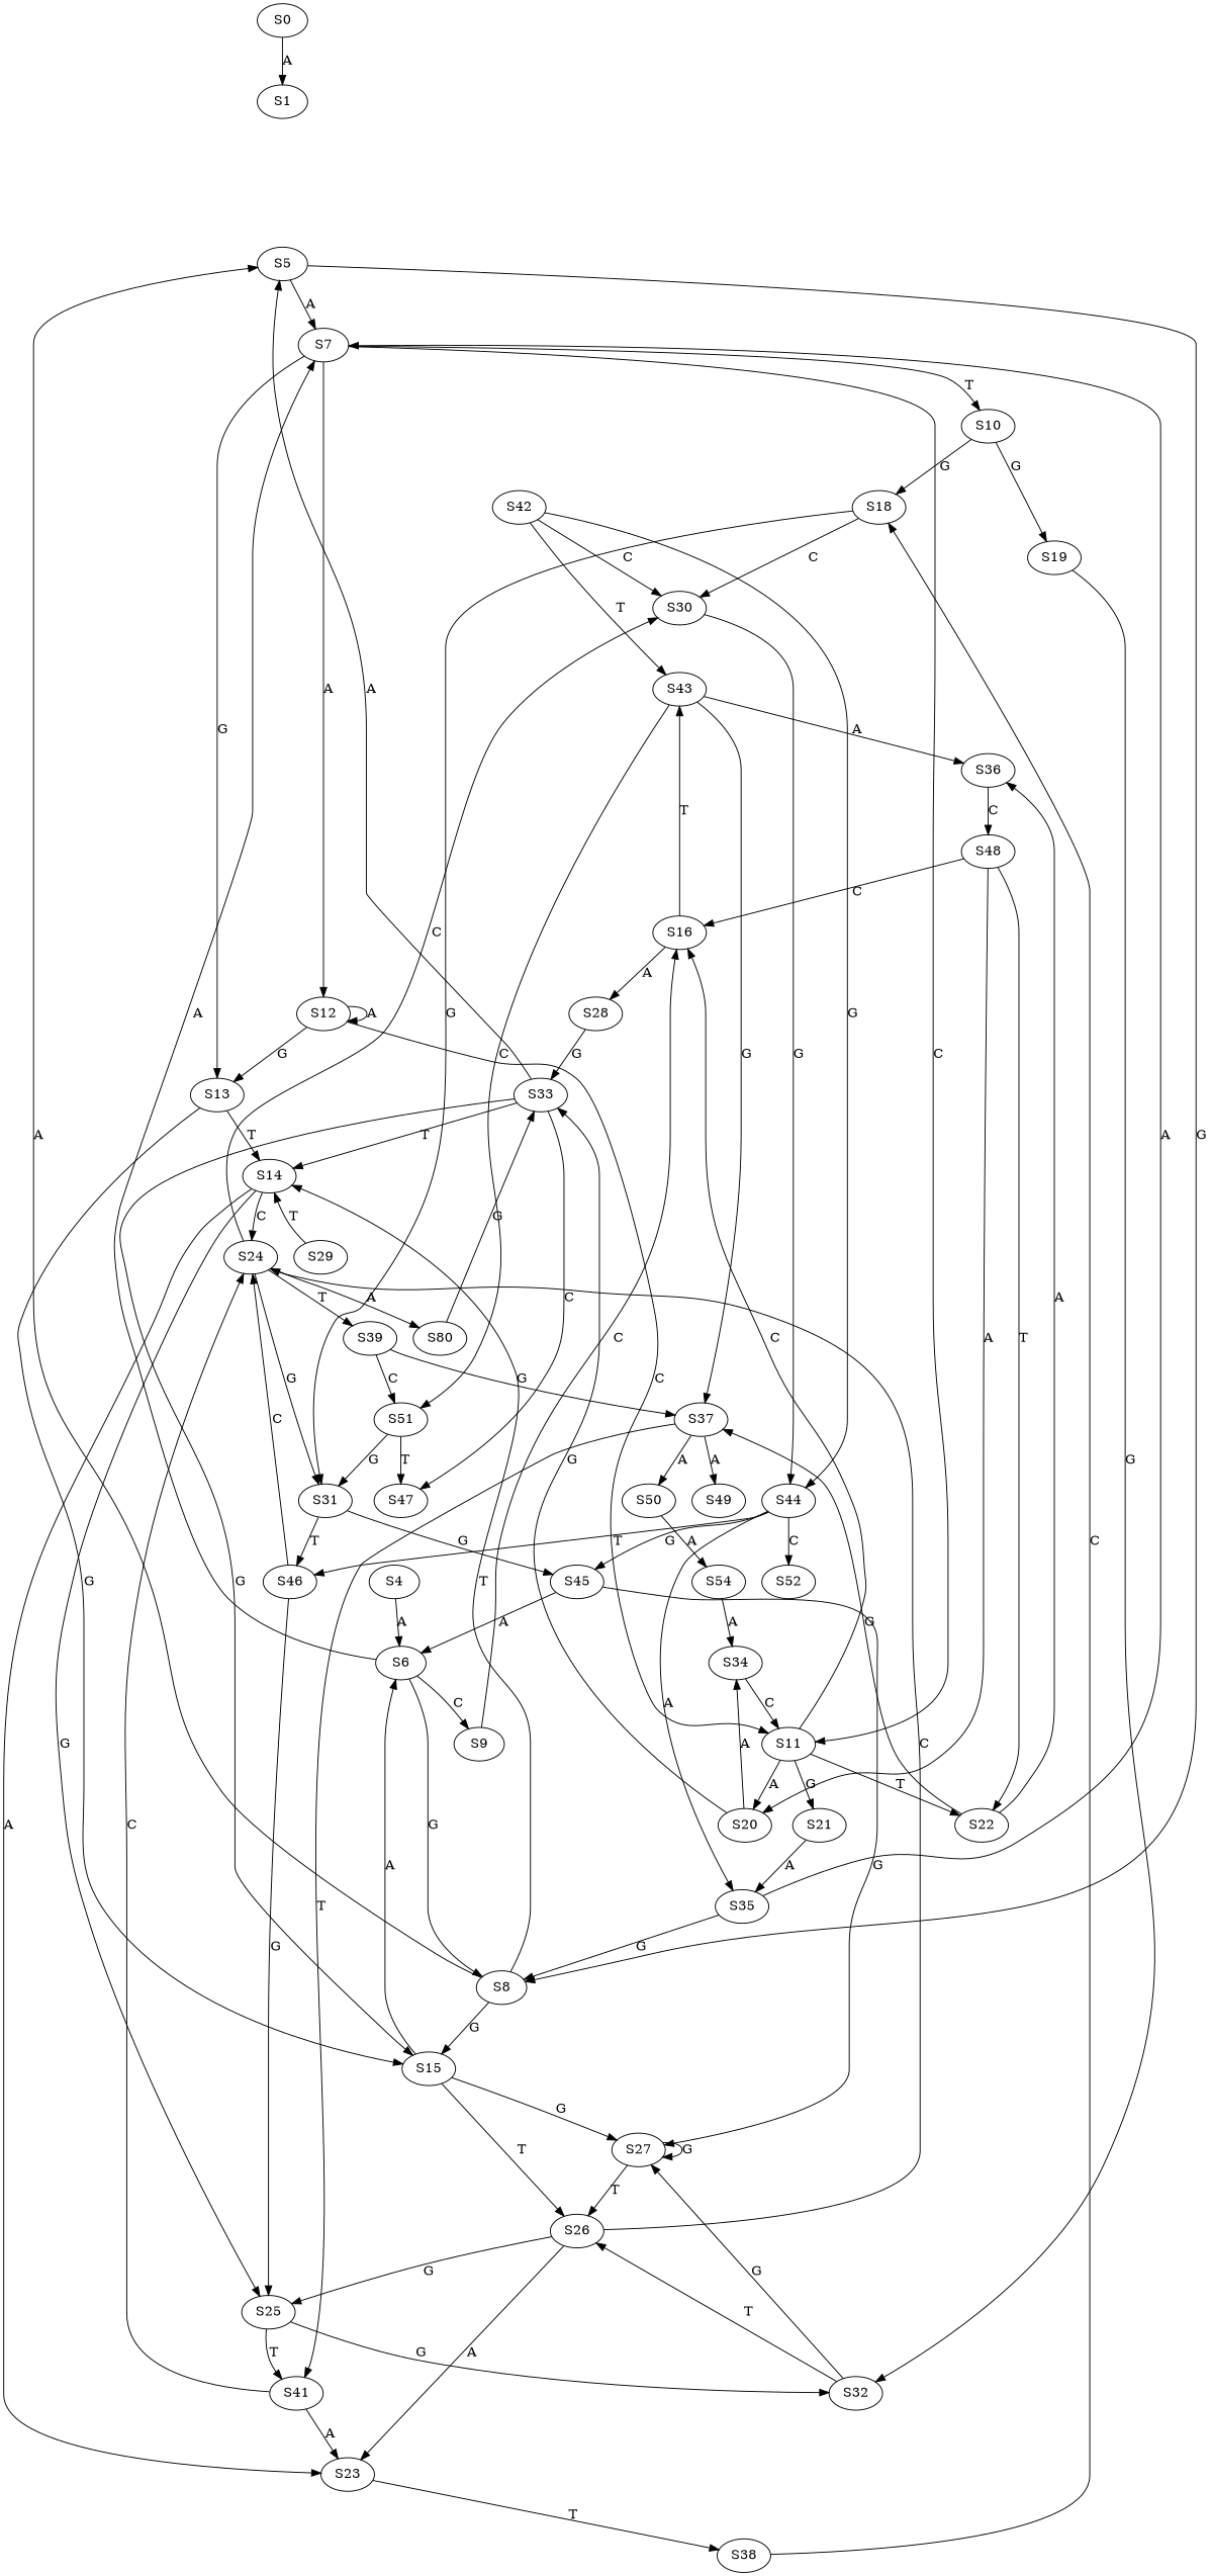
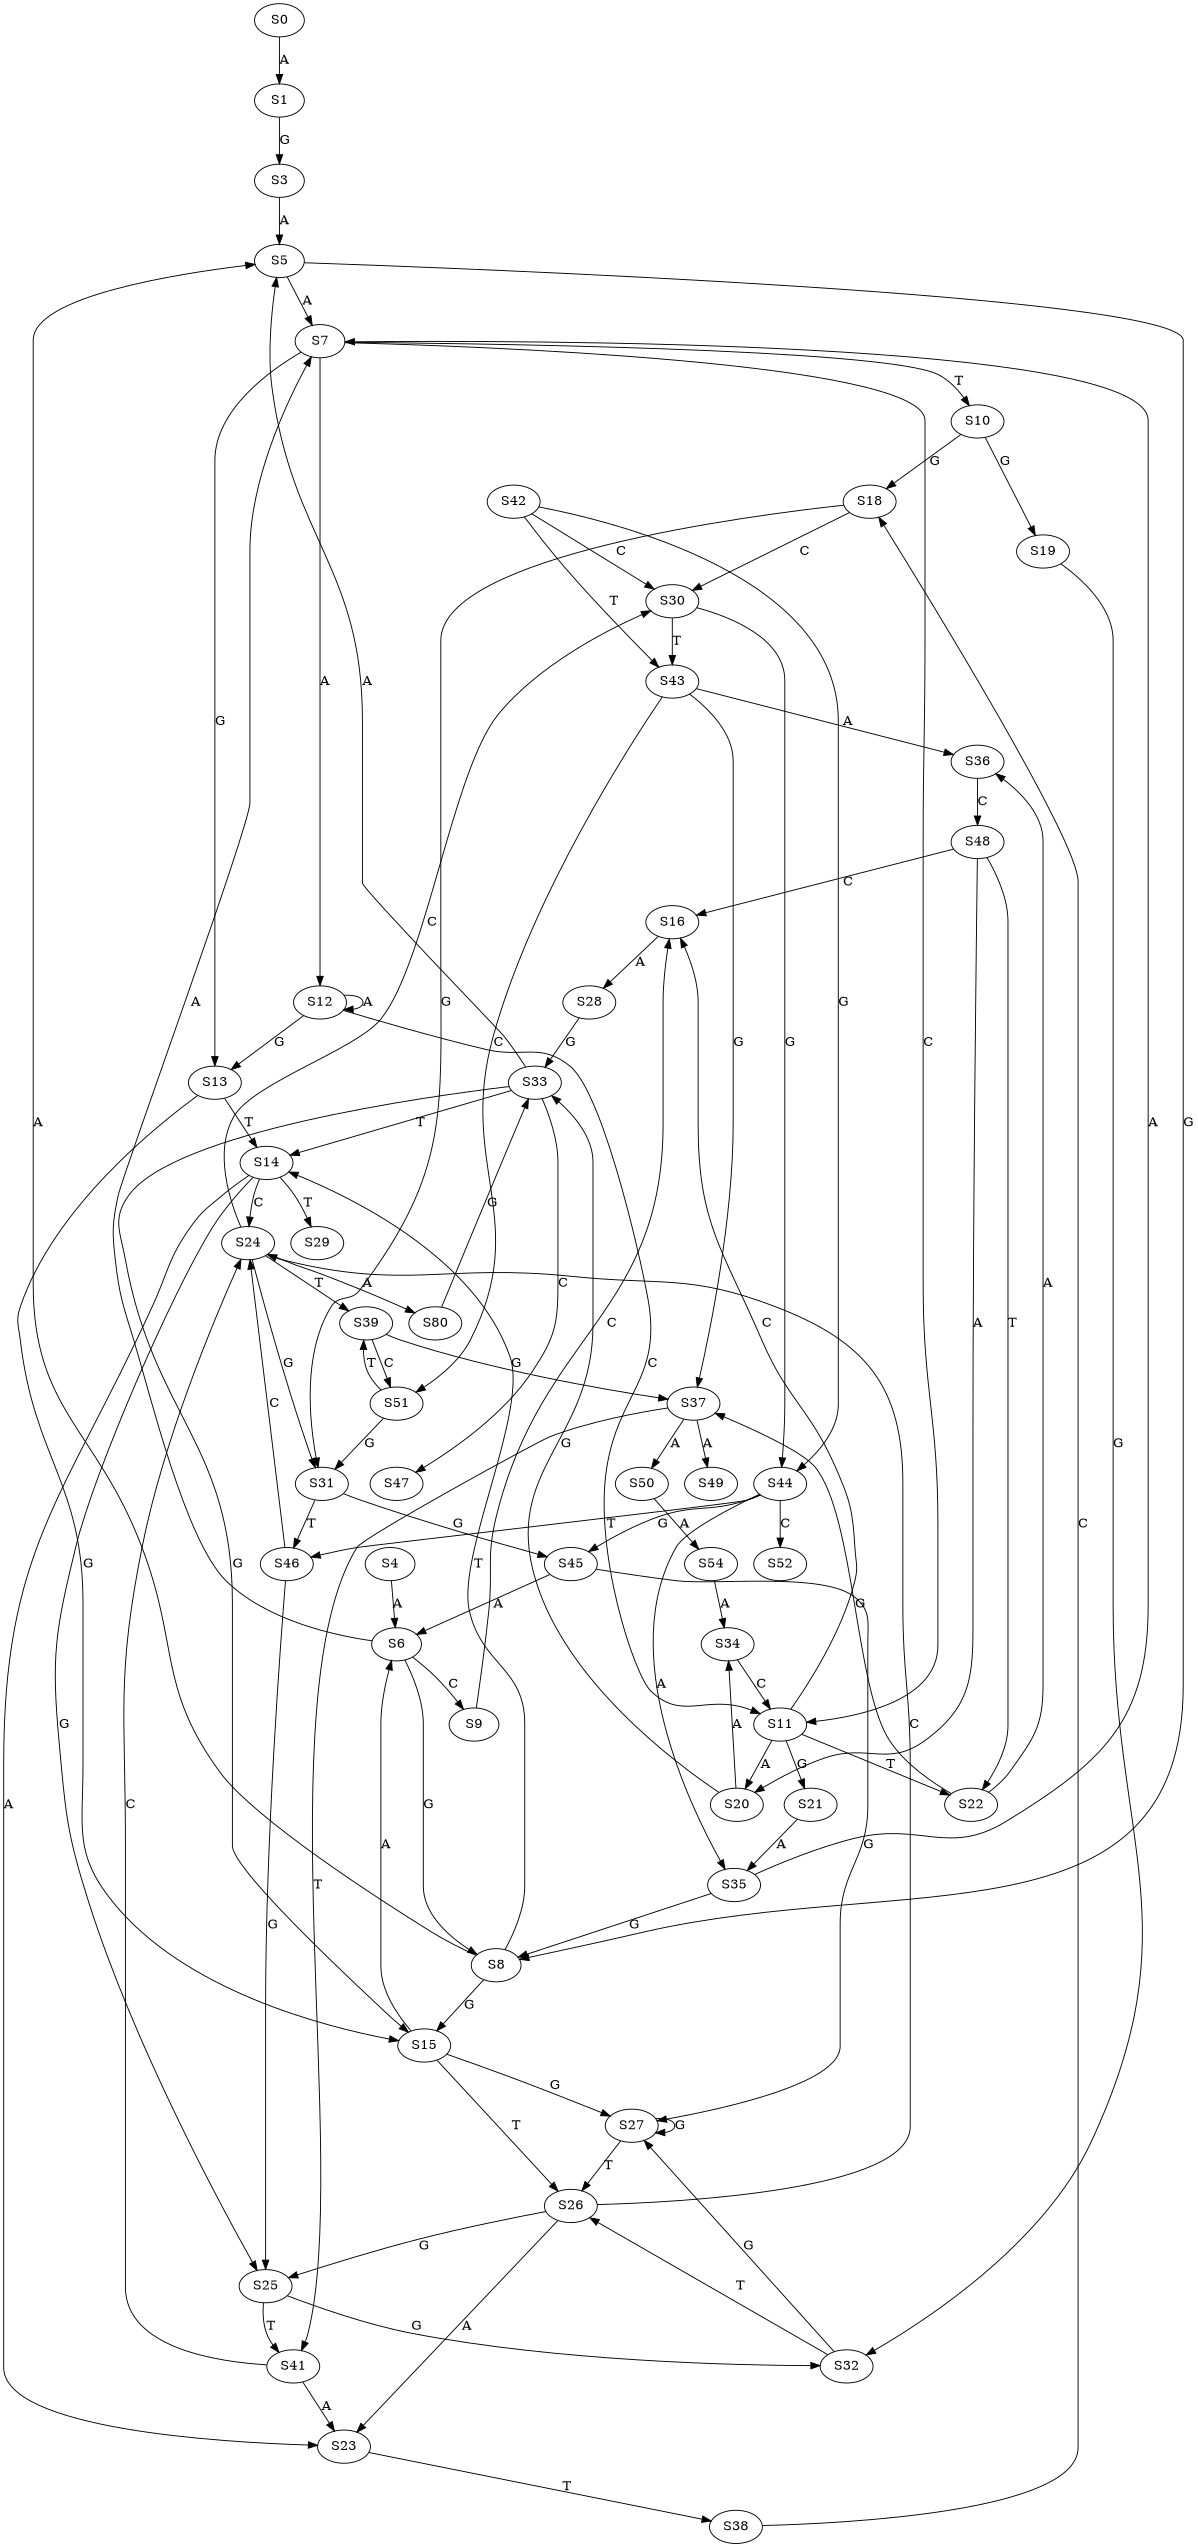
  strict digraph {
    S0
    S1
+   S3
    S5
    S4
    S6
    S7
    S8
    S9
    S10
    S11
    S12
    S13
    S14
    S15
    S16
    S18
    S19
    S20
    S21
    S22
    S23
    S24
    S25
    S26
    S27
    S28
    S30
    S31
    S32
    S33
    S34
    S35
    S36
    S37
    S38
    S39
    n38 [label=S80]
    S41
    S29
    S43
    S44
    S45
    S46
    S47
    S48
    S49
    S50
    S51
    S42
    S52
    S54
    S0 -> S1 [label=A]
+   S1 -> S3 [label=G]
+   S3 -> S5 [label=A]
    S5 -> S7 [label=A]
    S5 -> S8 [label=G]
    S4 -> S6 [label=A]
    S6 -> S7 [label=A]
    S6 -> S8 [label=G]
    S6 -> S9 [label=C]
    S7 -> S10 [label=T]
    S7 -> S11 [label=C]
    S7 -> S12 [label=A]
    S7 -> S13 [label=G]
    S8 -> S5 [label=A]
    S8 -> S14 [label=T]
    S8 -> S15 [label=G]
    S9 -> S16 [label=C]
    S10 -> S18 [label=G]
    S10 -> S19 [label=G]
    S11 -> S16 [label=C]
    S11 -> S20 [label=A]
    S11 -> S21 [label=G]
    S11 -> S22 [label=T]
    S12 -> S11 [label=C]
    S12 -> S12 [label=A]
    S12 -> S13 [label=G]
    S13 -> S14 [label=T]
    S13 -> S15 [label=G]
    S14 -> S23 [label=A]
    S14 -> S24 [label=C]
    S14 -> S25 [label=G]
    S15 -> S6 [label=A]
    S15 -> S26 [label=T]
    S15 -> S27 [label=G]
    S16 -> S28 [label=A]
    S18 -> S30 [label=C]
    S18 -> S31 [label=G]
    S19 -> S32 [label=G]
    S20 -> S33 [label=G]
    S20 -> S34 [label=A]
    S21 -> S35 [label=A]
    S22 -> S36 [label=A]
    S22 -> S37 [label=G]
    S23 -> S38 [label=T]
    S24 -> S30 [label=C]
    S24 -> S31 [label=G]
    S24 -> S39 [label=T]
    S24 -> n38 [label=A]
    S25 -> S32 [label=G]
    S25 -> S41 [label=T]
    S26 -> S23 [label=A]
    S26 -> S24 [label=C]
    S26 -> S25 [label=G]
    S27 -> S26 [label=T]
    S27 -> S27 [label=G]
    S28 -> S33 [label=G]
-   S16 -> S43 [label=T]
+   S30 -> S43 [label=T]
    S30 -> S44 [label=G]
    S31 -> S45 [label=G]
    S31 -> S46 [label=T]
    S32 -> S26 [label=T]
    S32 -> S27 [label=G]
    S33 -> S5 [label=A]
    S33 -> S14 [label=T]
    S33 -> S15 [label=G]
    S33 -> S47 [label=C]
    S34 -> S11 [label=C]
    S35 -> S7 [label=A]
    S35 -> S8 [label=G]
    S36 -> S48 [label=C]
    S37 -> S41 [label=T]
    S37 -> S49 [label=A]
    S37 -> S50 [label=A]
    S38 -> S18 [label=C]
    S39 -> S37 [label=G]
    S39 -> S51 [label=C]
    n38 -> S33 [label=G]
    S41 -> S23 [label=A]
    S41 -> S24 [label=C]
-   S29 -> S14 [label=T]
+   S14 -> S29 [label=T]
    S43 -> S36 [label=A]
    S43 -> S37 [label=G]
    S43 -> S51 [label=C]
    S44 -> S35 [label=A]
    S44 -> S45 [label=G]
    S44 -> S46 [label=T]
    S44 -> S52 [label=C]
    S45 -> S6 [label=A]
    S45 -> S27 [label=G]
    S46 -> S24 [label=C]
    S46 -> S25 [label=G]
    S48 -> S16 [label=C]
    S48 -> S20 [label=A]
    S48 -> S22 [label=T]
    S50 -> S54 [label=A]
    S51 -> S31 [label=G]
-   S51 -> S47 [label=T]
+   S51 -> S39 [label=T]
    S42 -> S30 [label=C]
    S42 -> S43 [label=T]
    S42 -> S44 [label=G]
    S54 -> S34 [label=A]
  }
